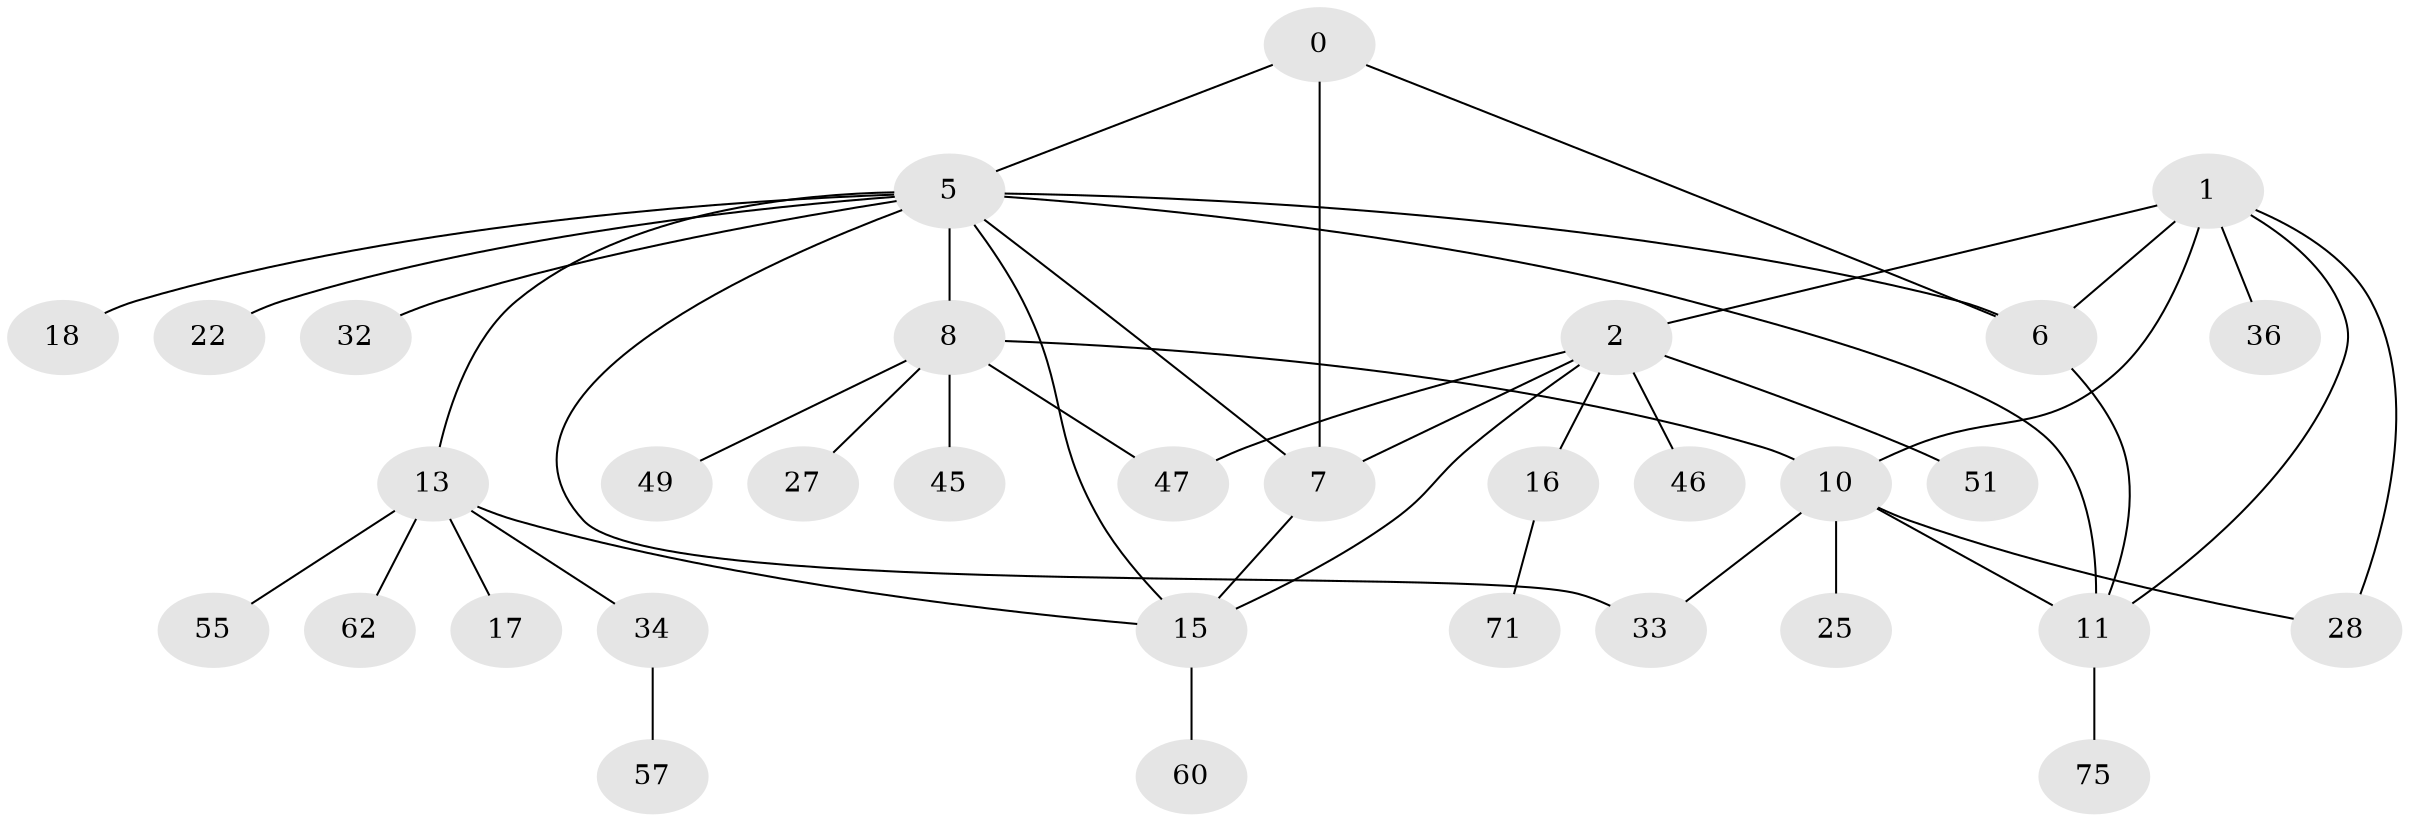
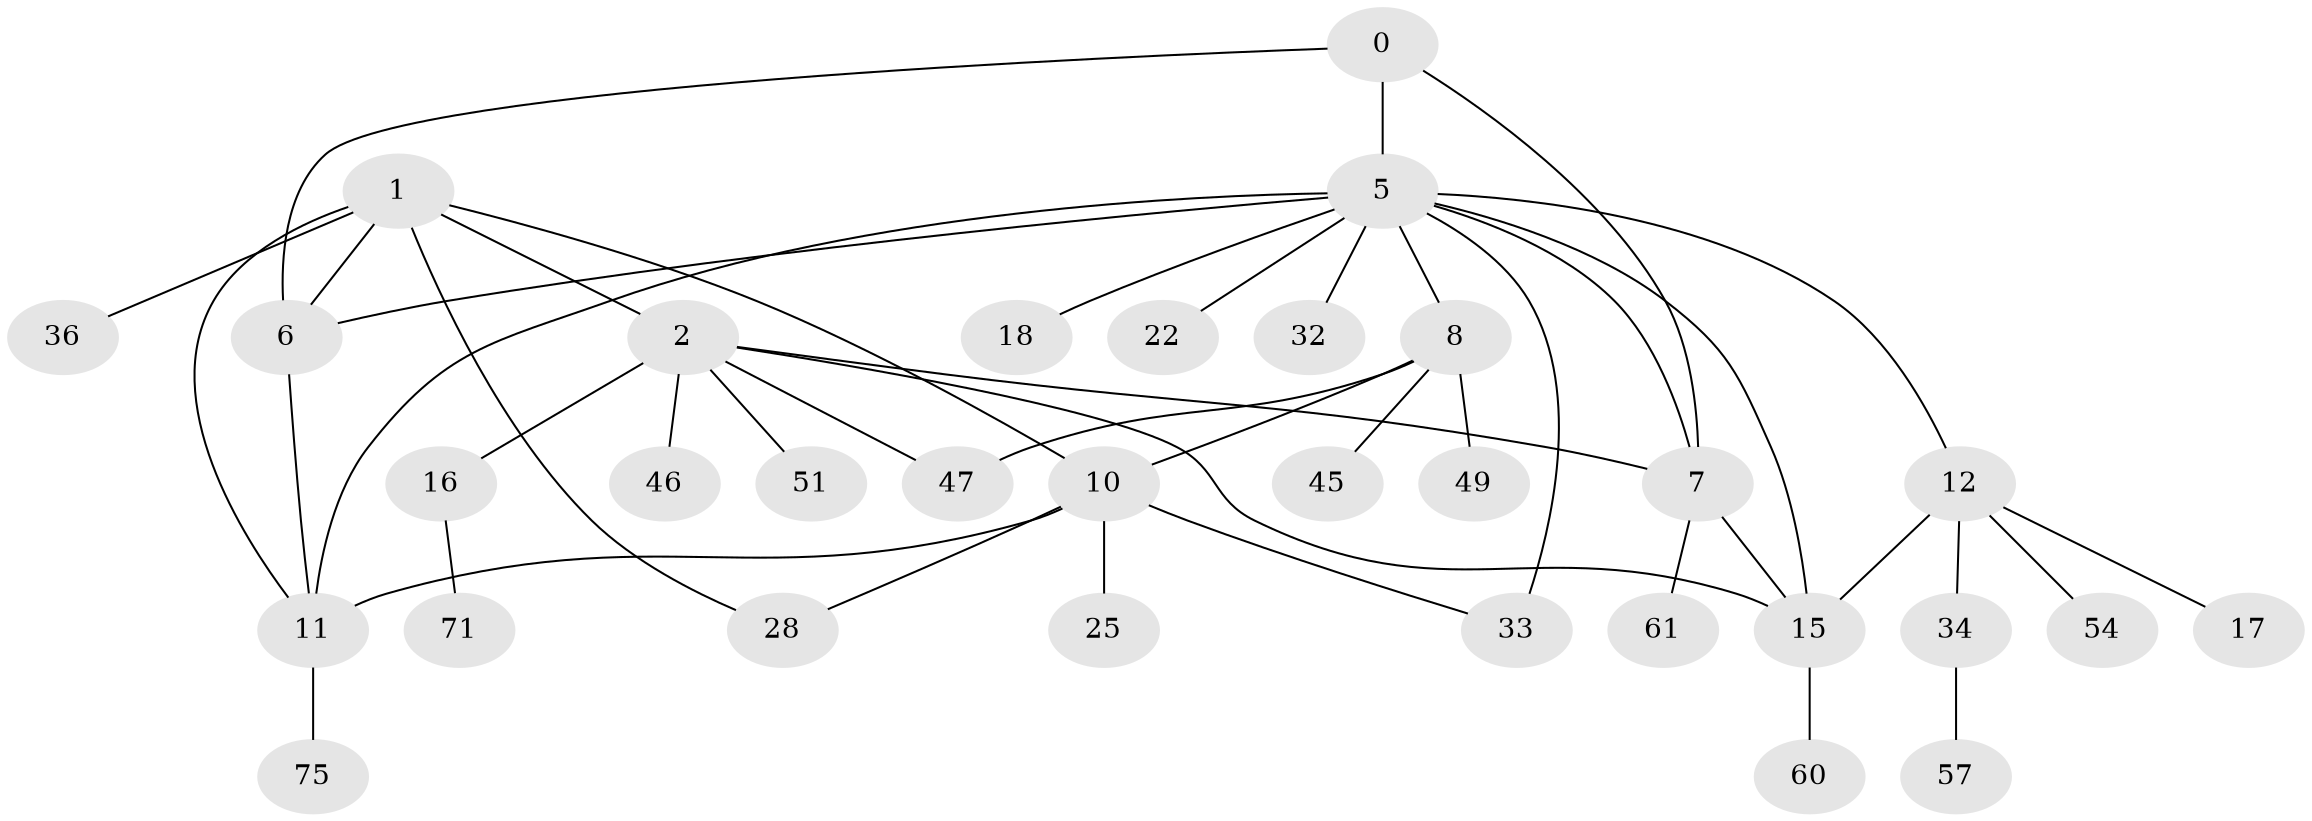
  graph {
    node [color=gray90 style=filled]
    1 [super="+12"]
    2 [super="+52+20+44+3"]
    6
    10 [super="+24+50"]
    11 [super="+68+70+59+23"]
    28 [super="+42+54"]
    36 [super="+41"]
    7 [super="+31+9+29"]
    15 [super="+21"]
    16
    46
    47
    51
    33
    25
    n16 [label=75]
+   61
    60
    71
    5 [super="+30+40+19+14+39+48"]
    8
-   13
+   13 [label=12]
    18
    22 [super="+37"]
    32
    n26 [label=0]
-   27 [super="+58"]
    45
    49
    17
    34
-   55
-   62
+   55 [label=54]
    57
    1 -- 2 [weight=2]
    1 -- 6
    1 -- 10
    1 -- 11
    1 -- 28
    1 -- 36 [weight=2]
    2 -- 7
    2 -- 15
    2 -- 16
    2 -- 46
    2 -- 47
    2 -- 51
    6 -- 11
    10 -- 11
    10 -- 28
    10 -- 33
    10 -- 25
    11 -- n16
    7 -- 15
+   7 -- 61
    15 -- 60
    16 -- 71
    5 -- 6
    5 -- 11 [weight=2]
    5 -- 7
    5 -- 15
    5 -- 33 [weight=2]
    5 -- 8
    5 -- 13
    5 -- 18
    5 -- 22
    5 -- 32
    8 -- 10
    8 -- 47
-   8 -- 27
    8 -- 45
    8 -- 49
    13 -- 15
    13 -- 17
    13 -- 34
    13 -- 55
-   13 -- 62
    n26 -- 6
    n26 -- 7
    n26 -- 5
    34 -- 57
  }
